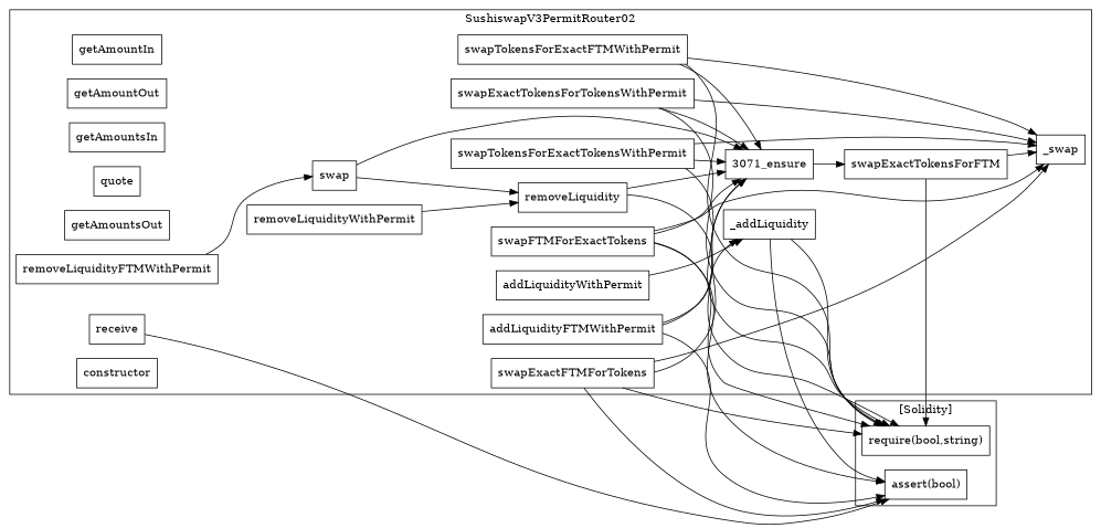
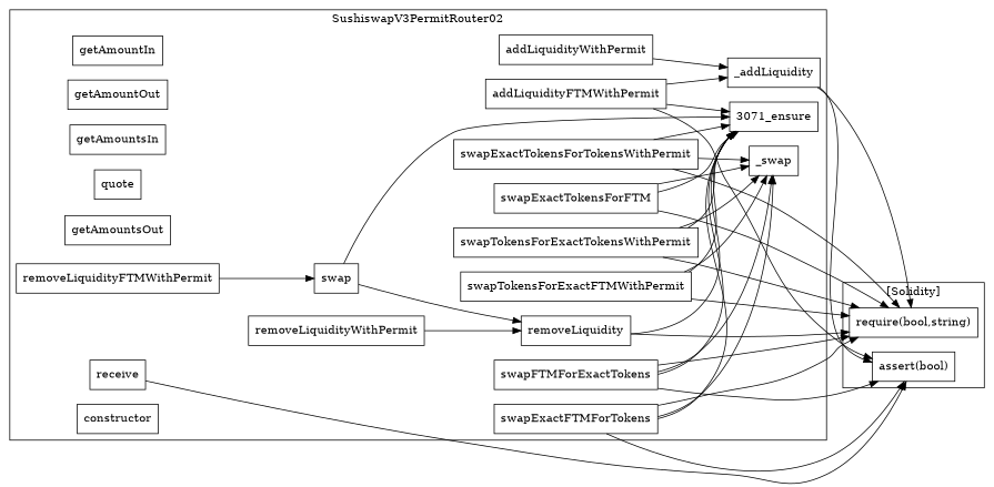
  strict digraph {
    rankdir=LR
    node [shape=box]
    n1 [label=swapExactTokensForTokensWithPermit]
    n2 [label=_swap]
    "3071_ensure"
    n4 [label=swapExactTokensForFTM]
    n5 [label=addLiquidityWithPermit]
    n6 [label=_addLiquidity]
    n7 [label=getAmountIn]
    n8 [label=swap]
    n9 [label=removeLiquidity]
    n10 [label=swapTokensForExactTokensWithPermit]
    n11 [label=addLiquidityFTMWithPermit]
    n12 [label=swapTokensForExactFTMWithPermit]
    n13 [label=swapFTMForExactTokens]
    n14 [label=getAmountOut]
    n15 [label=swapExactFTMForTokens]
    n16 [label=getAmountsIn]
    n17 [label=quote]
    n18 [label=getAmountsOut]
    n19 [label=removeLiquidityWithPermit]
    n20 [label=receive]
    n21 [label=removeLiquidityFTMWithPermit]
    n22 [label=constructor]
    "require(bool,string)"
    "assert(bool)"
    subgraph cluster_1 {
      label=SushiswapV3PermitRouter02
      n1
      n2
      "3071_ensure"
      n4
      n5
      n6
      n7
      n8
      n9
      n10
      n11
      n12
      n13
      n14
      n15
      n16
      n17
      n18
      n19
      n20
      n21
      n22
    }
    subgraph cluster_2 {
      label="[Solidity]"
      "require(bool,string)"
      "assert(bool)"
    }
    n1 -> n2
    n1 -> "3071_ensure"
    n1 -> "require(bool,string)"
    n4 -> n2
-   "3071_ensure" -> n4
+   n4 -> "3071_ensure"
    n4 -> "require(bool,string)"
    n5 -> n6
    n6 -> "require(bool,string)"
    n6 -> "assert(bool)"
    n8 -> "3071_ensure"
    n8 -> n9
    n9 -> "3071_ensure"
    n9 -> "require(bool,string)"
    n10 -> n2
    n10 -> "3071_ensure"
    n10 -> "require(bool,string)"
    n11 -> "3071_ensure"
    n11 -> n6
    n11 -> "assert(bool)"
    n12 -> n2
    n12 -> "3071_ensure"
    n12 -> "require(bool,string)"
    n13 -> n2
    n13 -> "3071_ensure"
    n13 -> "require(bool,string)"
    n13 -> "assert(bool)"
    n15 -> n2
    n15 -> "3071_ensure"
    n15 -> "require(bool,string)"
    n15 -> "assert(bool)"
    n19 -> n9
    n20 -> "assert(bool)"
    n21 -> n8
  }
